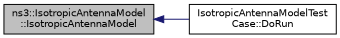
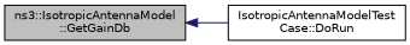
  digraph {
    rankdir=LR
    node [color=black fontname=Helvetica fontsize=10 shape=record style=filled]
-   n1 [fillcolor=grey75 fontcolor=black height=0.2 label="ns3::IsotropicAntennaModel\l::IsotropicAntennaModel" width=0.4]
+   n1 [fillcolor=grey75 fontcolor=black height=0.2 label="ns3::IsotropicAntennaModel\l::GetGainDb" width=0.4]
    n2 [fillcolor=white height=0.2 label="IsotropicAntennaModelTest\lCase::DoRun" width=0.4]
    n1 -> n2 [color=midnightblue dir=back fontname=Helvetica fontsize=10 labelfontname=Helvetica labelfontsize=10 style=solid]
  }
